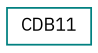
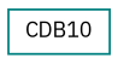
  digraph {
    rankdir=LR
    fontname="IBM Plex Sans"
-   n1 [color=teal fillcolor=white fontname="IBM Plex Sans" fontsize=10 height=0.2 label=CDB11 shape=record style=filled width=0.4]
+   n1 [color=teal fillcolor=white fontname="IBM Plex Sans" fontsize=10 height=0.2 label=CDB10 shape=record style=filled width=0.4]
  }
